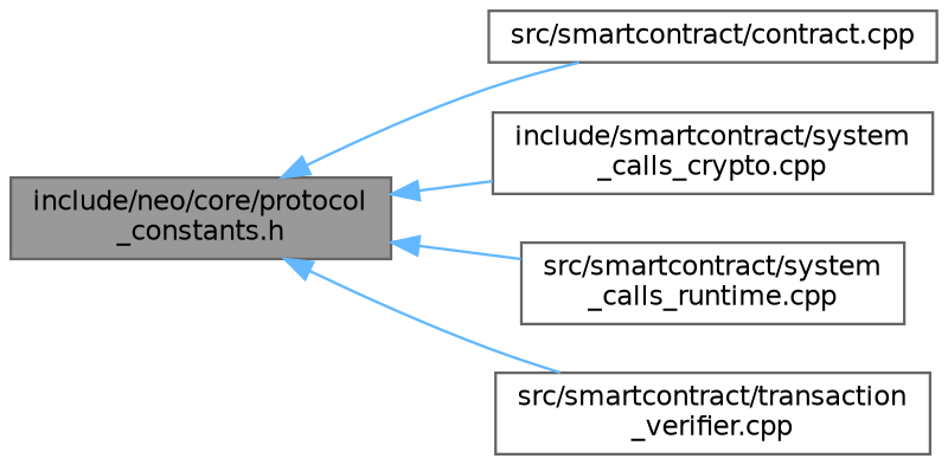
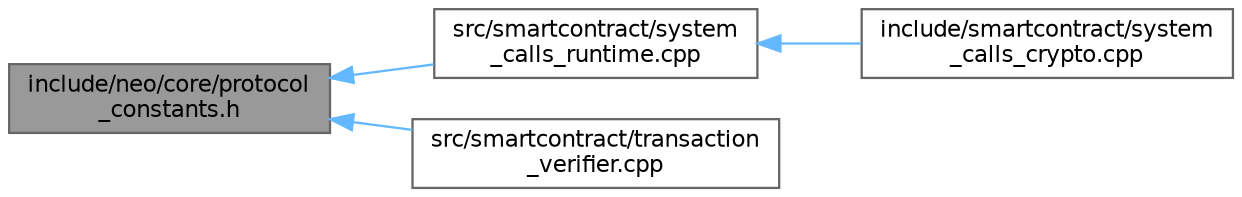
  digraph {
    rankdir=LR
    node [color=grey40 fillcolor=white fontname=Helvetica fontsize=10 shape=box style=filled]
    edge [color=steelblue1 dir=back fontname=Helvetica fontsize=10 labelfontname=Helvetica labelfontsize=10 style=solid]
    n1 [color=gray40 fillcolor=grey60 fontcolor=black height=0.2 label="include/neo/core/protocol\l_constants.h" width=0.4]
-   n2 [height=0.2 label="src/smartcontract/contract.cpp" width=0.4]
    n3 [height=0.2 label="include/smartcontract/system\l_calls_crypto.cpp" width=0.4]
    n4 [height=0.2 label="src/smartcontract/system\l_calls_runtime.cpp" width=0.4]
    n5 [height=0.2 label="src/smartcontract/transaction\l_verifier.cpp" width=0.4]
-   n1 -> n2
-   n1 -> n3
+   n4 -> n3
    n1 -> n4
    n1 -> n5
  }
